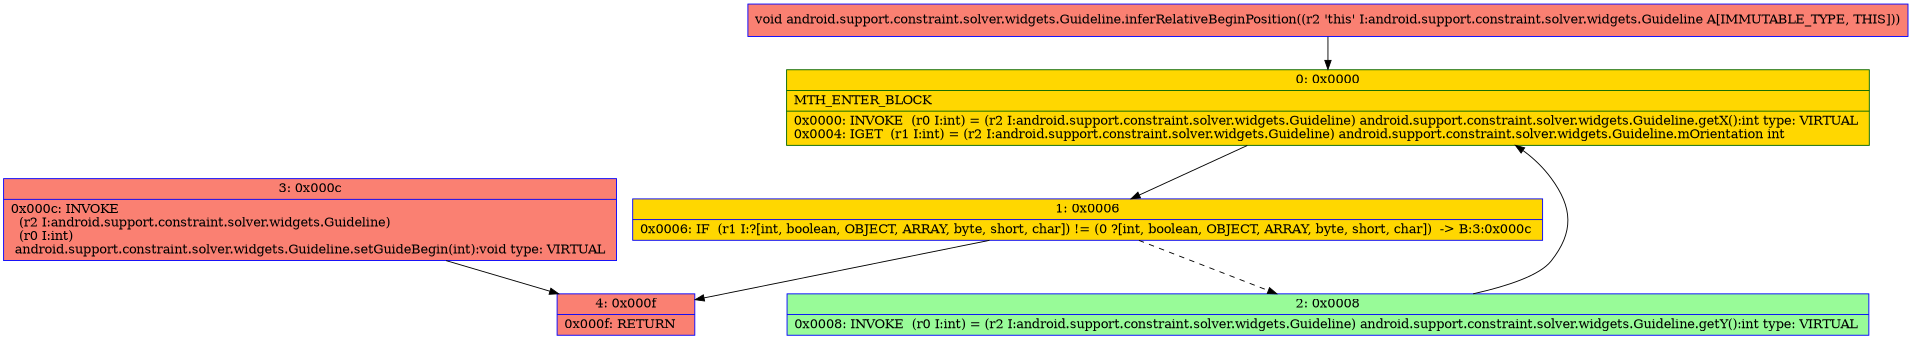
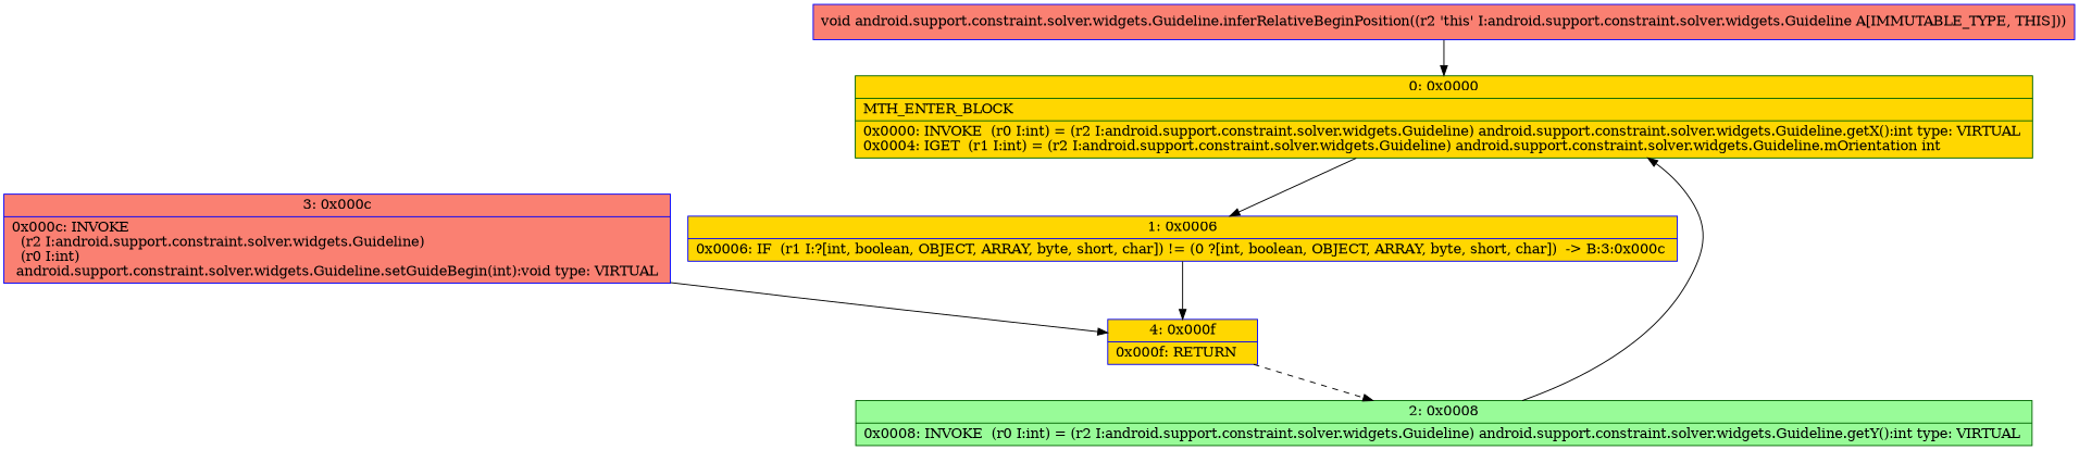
  digraph {
    node [color=blue fillcolor=gold shape=record style=filled]
    n1 [color=darkgreen label="{0\:\ 0x0000|MTH_ENTER_BLOCK\l|0x0000: INVOKE  (r0 I:int) = (r2 I:android.support.constraint.solver.widgets.Guideline) android.support.constraint.solver.widgets.Guideline.getX():int type: VIRTUAL \l0x0004: IGET  (r1 I:int) = (r2 I:android.support.constraint.solver.widgets.Guideline) android.support.constraint.solver.widgets.Guideline.mOrientation int \l}"]
    n2 [label="{1\:\ 0x0006|0x0006: IF  (r1 I:?[int, boolean, OBJECT, ARRAY, byte, short, char]) != (0 ?[int, boolean, OBJECT, ARRAY, byte, short, char])  \-\> B:3:0x000c \l}"]
-   n3 [fillcolor=palegreen label="{2\:\ 0x0008|0x0008: INVOKE  (r0 I:int) = (r2 I:android.support.constraint.solver.widgets.Guideline) android.support.constraint.solver.widgets.Guideline.getY():int type: VIRTUAL \l}"]
-   n4 [fillcolor=salmon label="{4\:\ 0x000f|0x000f: RETURN   \l}"]
+   n3 [color=darkgreen fillcolor=palegreen label="{2\:\ 0x0008|0x0008: INVOKE  (r0 I:int) = (r2 I:android.support.constraint.solver.widgets.Guideline) android.support.constraint.solver.widgets.Guideline.getY():int type: VIRTUAL \l}"]
+   n4 [label="{4\:\ 0x000f|0x000f: RETURN   \l}"]
    n5 [fillcolor=salmon label="{3\:\ 0x000c|0x000c: INVOKE  \l  (r2 I:android.support.constraint.solver.widgets.Guideline)\l  (r0 I:int)\l android.support.constraint.solver.widgets.Guideline.setGuideBegin(int):void type: VIRTUAL \l}"]
    n6 [fillcolor=salmon label="{void android.support.constraint.solver.widgets.Guideline.inferRelativeBeginPosition((r2 'this' I:android.support.constraint.solver.widgets.Guideline A[IMMUTABLE_TYPE, THIS])) }"]
    n1 -> n2
-   n2 -> n3 [style=dashed]
+   n4 -> n3 [style=dashed]
    n2 -> n4
    n3 -> n1
    n5 -> n4
    n6 -> n1
  }
